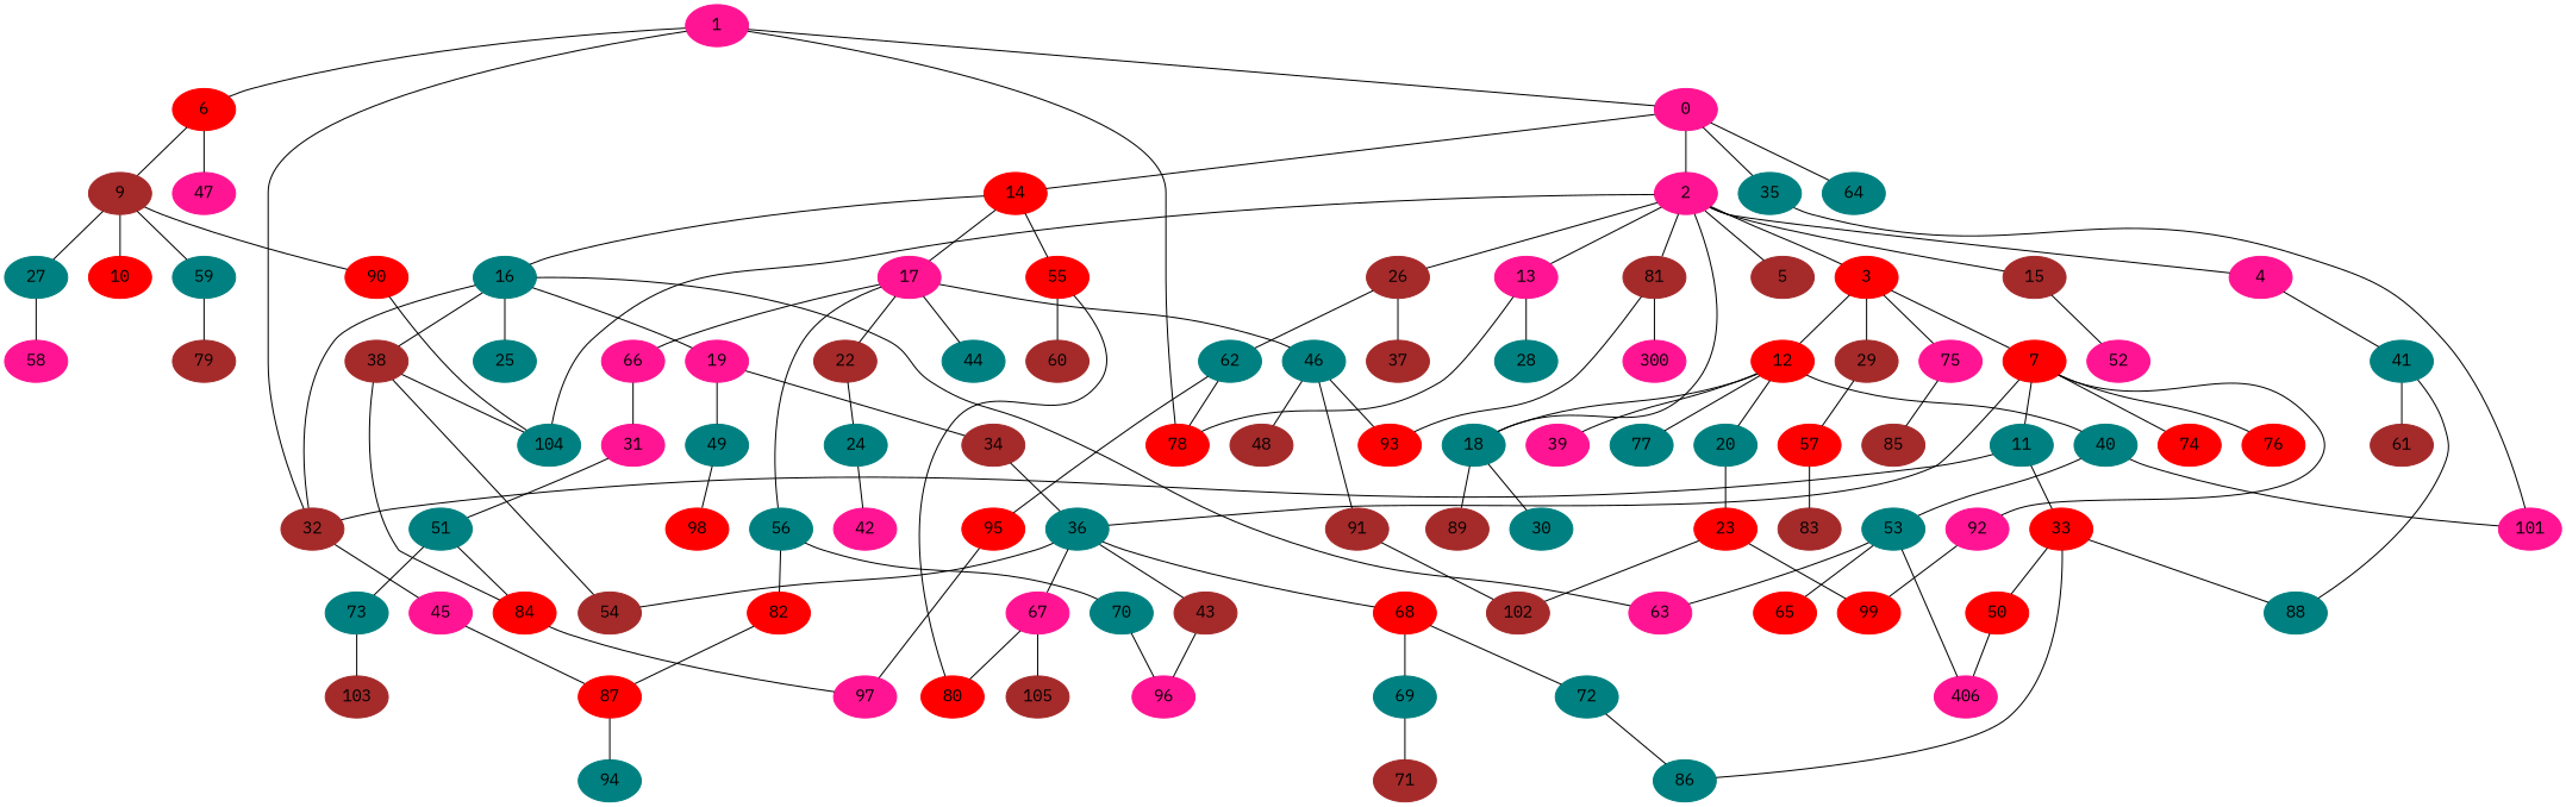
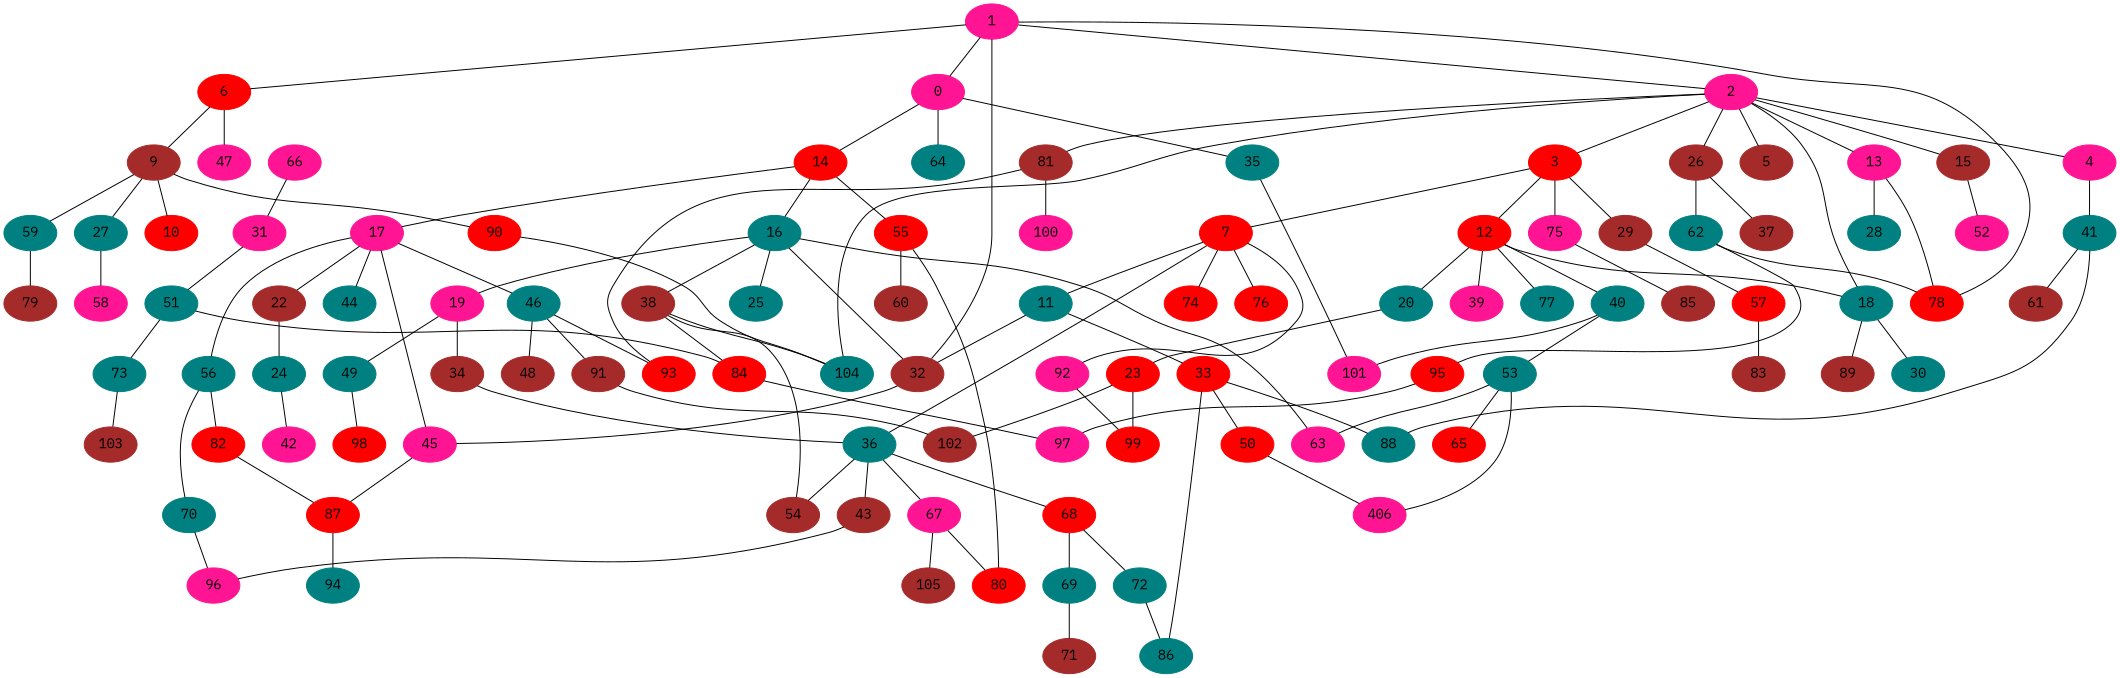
  graph {
    fontname="IBM Plex Mono"
    node [color=teal fontname="IBM Plex Mono" style=filled]
    edge [fontname="IBM Plex Mono"]
    1 [color=deeppink]
    2 [color=deeppink]
    6 [color=red]
    n4 [color=deeppink label=0]
    32 [color=brown]
    78 [color=red]
    3 [color=red]
    4 [color=deeppink]
    5 [color=brown]
    13 [color=deeppink]
    15 [color=brown]
    18
    26 [color=brown]
    81 [color=brown]
    104
    9 [color=brown]
    47 [color=deeppink]
    14 [color=red]
    35
    64
    45 [color=deeppink]
    7 [color=red]
    12 [color=red]
    29 [color=brown]
    75 [color=deeppink]
    41
    28
    52 [color=deeppink]
    30
    89 [color=brown]
    37 [color=brown]
    62
    93 [color=red]
-   100 [color=deeppink label=300]
+   100 [color=deeppink]
    11
    36
    74 [color=red]
    76 [color=red]
    92 [color=deeppink]
    20
    39 [color=deeppink]
    40
    77
    57 [color=red]
    85 [color=brown]
    88
    61 [color=brown]
    10 [color=red]
    27
    59
    90 [color=red]
    33 [color=red]
    43 [color=brown]
    54 [color=brown]
    67 [color=deeppink]
    68 [color=red]
    99 [color=red]
    16
    17 [color=deeppink]
    55 [color=red]
    101 [color=deeppink]
    58 [color=deeppink]
    79 [color=brown]
    50 [color=red]
    86
    23 [color=red]
    53
    19 [color=deeppink]
    25
    38 [color=brown]
    63 [color=deeppink]
    22 [color=brown]
    44
    46
    56
    66 [color=deeppink]
    60 [color=brown]
    80 [color=red]
    34 [color=brown]
    49
    84 [color=red]
    24
    31 [color=deeppink]
    51
    48 [color=brown]
    91 [color=brown]
    70
    82 [color=red]
    98 [color=red]
    102 [color=brown]
    42 [color=deeppink]
    95 [color=red]
    83 [color=brown]
    73
    87 [color=red]
    n96 [color=deeppink label=406]
    96 [color=deeppink]
    105 [color=brown]
    69
    72
    97 [color=deeppink]
    65 [color=red]
    94
    103 [color=brown]
    71 [color=brown]
-   n4 -- 2
+   1 -- 2
    1 -- 6
    1 -- n4
    1 -- 32
    1 -- 78
    2 -- 3
    2 -- 4
    2 -- 5
    2 -- 13
    2 -- 15
    2 -- 18
    2 -- 26
    2 -- 81
    2 -- 104
    6 -- 9
    6 -- 47
    n4 -- 14
    n4 -- 35
    n4 -- 64
    32 -- 45
    3 -- 7
    3 -- 12
    3 -- 29
    3 -- 75
    4 -- 41
    13 -- 78
    13 -- 28
    15 -- 52
    18 -- 30
    18 -- 89
    26 -- 37
    26 -- 62
    81 -- 93
    81 -- 100
    9 -- 10
    9 -- 27
    9 -- 59
    9 -- 90
    14 -- 16
    14 -- 17
    14 -- 55
    35 -- 101
    45 -- 87
    7 -- 11
    7 -- 36
    7 -- 74
    7 -- 76
    7 -- 92
    12 -- 18
    12 -- 20
    12 -- 39
    12 -- 40
    12 -- 77
    29 -- 57
    75 -- 85
    41 -- 88
    41 -- 61
    62 -- 78
    62 -- 95
    11 -- 32
    11 -- 33
    36 -- 43
    36 -- 54
    36 -- 67
    36 -- 68
    92 -- 99
    20 -- 23
    40 -- 101
    40 -- 53
    57 -- 83
    27 -- 58
    59 -- 79
    90 -- 104
    33 -- 88
    33 -- 50
    33 -- 86
    43 -- 96
    67 -- 80
    67 -- 105
    68 -- 69
    68 -- 72
    16 -- 32
    16 -- 19
    16 -- 25
    16 -- 38
    16 -- 63
    17 -- 22
    17 -- 44
    17 -- 46
    17 -- 56
-   17 -- 66
+   17 -- 45
    55 -- 60
    55 -- 80
    50 -- n96
    23 -- 99
    23 -- 102
    53 -- 63
    53 -- n96
    53 -- 65
    19 -- 34
    19 -- 49
    38 -- 104
    38 -- 54
    38 -- 84
    22 -- 24
    46 -- 93
    46 -- 48
    46 -- 91
    56 -- 70
    56 -- 82
    66 -- 31
    34 -- 36
    49 -- 98
    84 -- 97
    24 -- 42
    31 -- 51
    51 -- 84
    51 -- 73
    91 -- 102
    70 -- 96
    82 -- 87
    95 -- 97
    73 -- 103
    87 -- 94
    69 -- 71
    72 -- 86
  }
